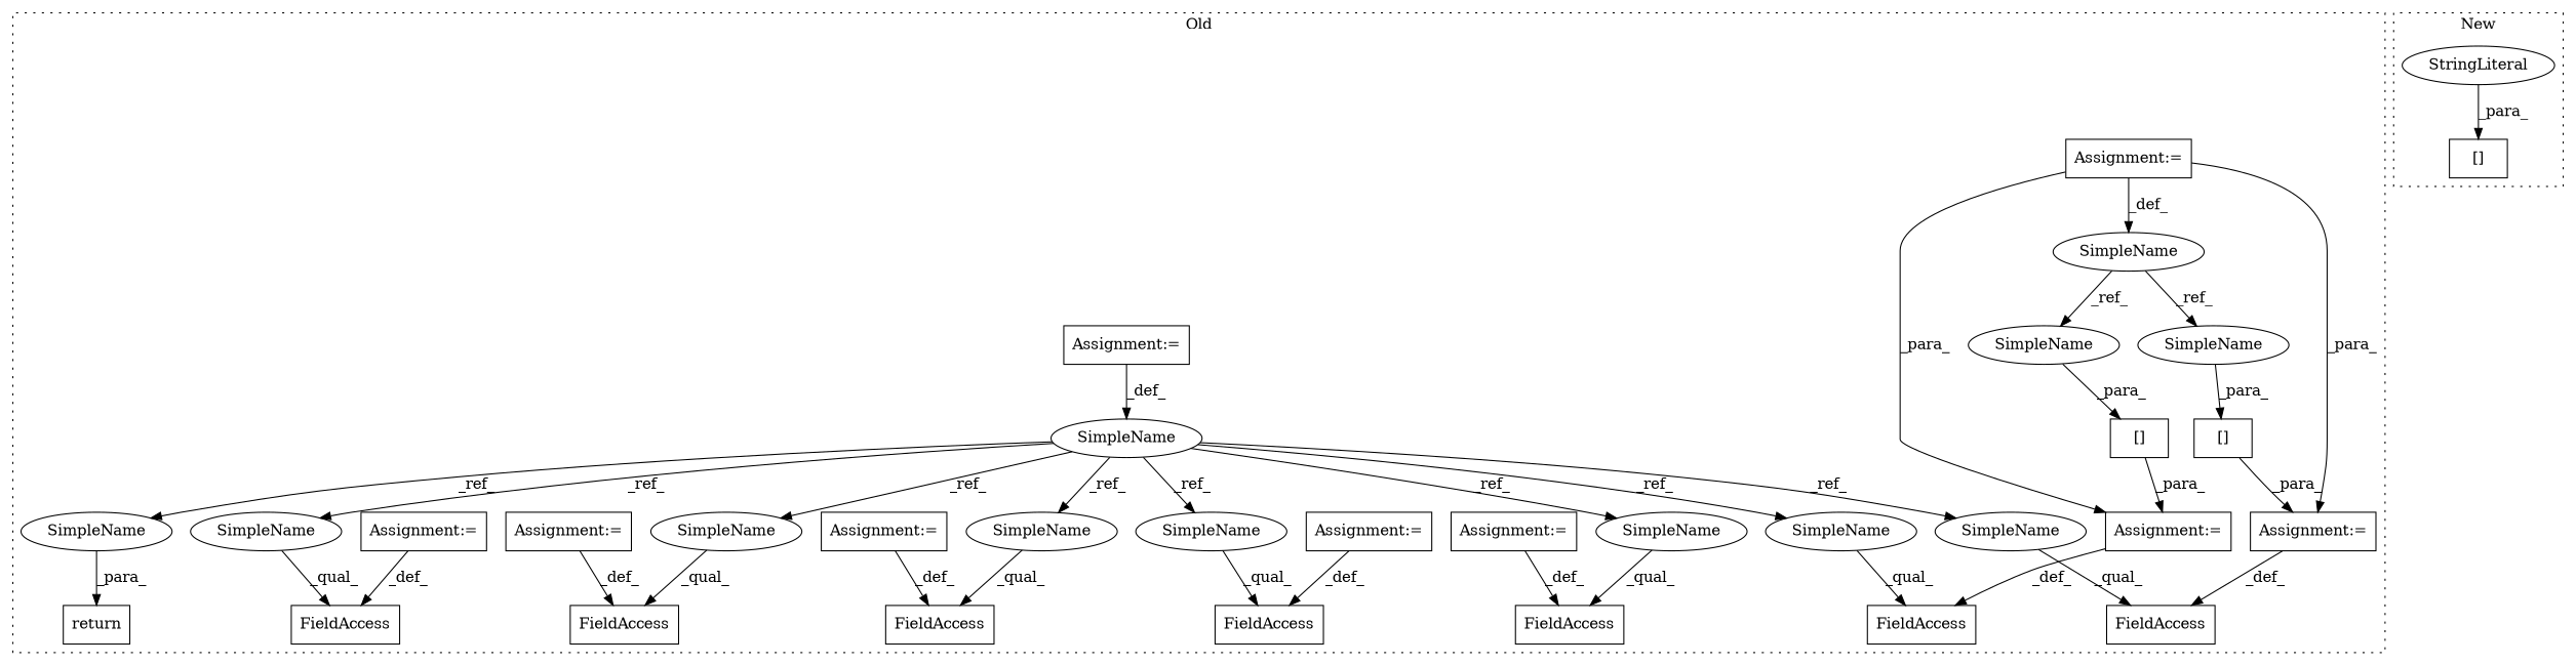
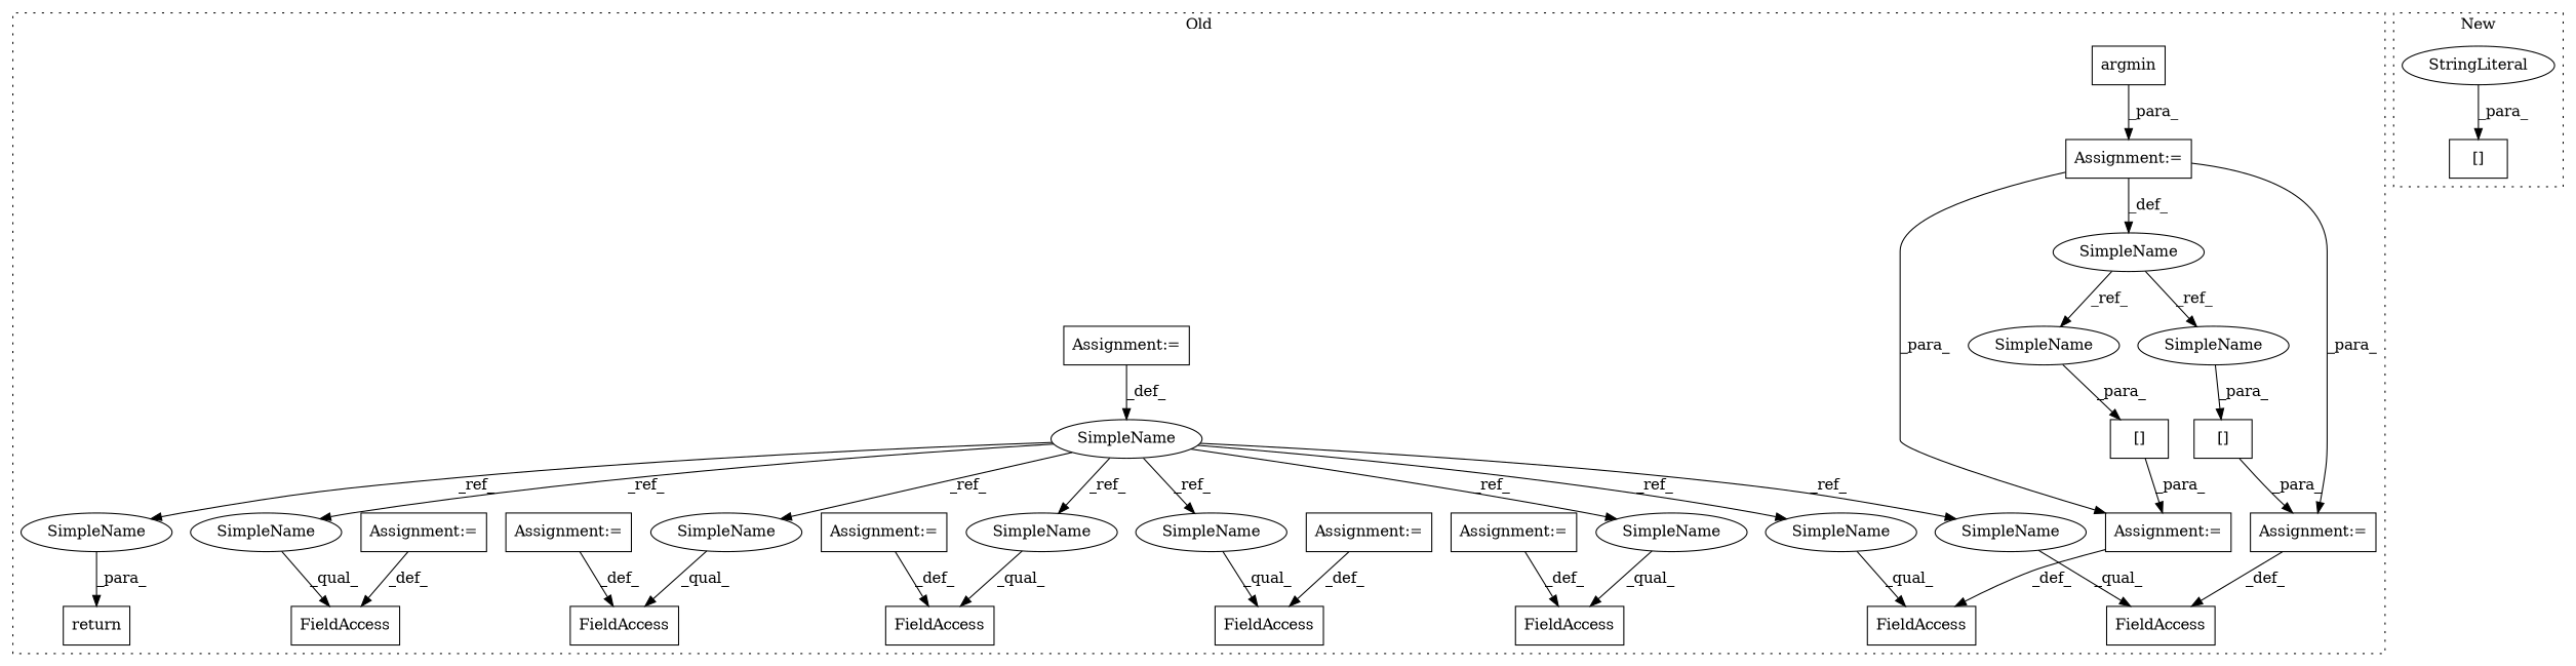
  digraph {
    node [a=42 l=3 s=4844 shape=box]
    n1 [a=41 l=7 label=return s=5011]
    n2 [label=SimpleName s=4791 shape=ellipse]
    n3 [a=22 l=5 label=FieldAccess]
+   n4 [a=32 l="7,1" label=argmin s="4828,4837"]
    n5 [a=2 l="3,1" label="[]" s="4850,4857"]
    n6 [a=22 l=7 label=FieldAccess s=4864]
    n7 [a=2 l="3,1" label="[]" s="4872,4879"]
    n8 [l=4 label=SimpleName s=4817 shape=ellipse]
    n9 [a=22 l=9 label=FieldAccess s=4964]
    n10 [a=22 l=11 label=FieldAccess s=4921]
    n11 [a=22 l=13 label=FieldAccess s=4886]
    n12 [a=22 l=16 label=FieldAccess s=4985]
    n13 [a=22 l=10 label=FieldAccess s=4941]
    n14 [a=7 l=1 label="Assignment:=" s=4871]
    n15 [a=7 l=1 label="Assignment:=" s=4794]
    n16 [a=7 l=1 label="Assignment:=" s=4849]
    n17 [a=7 l=1 label="Assignment:=" s=4821]
    n18 [a=7 l=1 label="Assignment:=" s=4932]
    n19 [a=7 l=1 label="Assignment:=" s=4973]
    n20 [a=7 l=1 label="Assignment:=" s=4899]
    n21 [a=7 l=1 label="Assignment:=" s=5001]
    n22 [a=7 l=1 label="Assignment:=" s=4951]
    n23 [label=SimpleName s=4941 shape=ellipse]
    n24 [label=SimpleName s=4921 shape=ellipse]
    n25 [label=SimpleName s=4964 shape=ellipse]
    n26 [label=SimpleName s=4886 shape=ellipse]
    n27 [label=SimpleName s=4864 shape=ellipse]
    n28 [label=SimpleName shape=ellipse]
    n29 [label=SimpleName s=4985 shape=ellipse]
    n30 [label=SimpleName s=5018 shape=ellipse]
    n31 [l=4 label=SimpleName s=4853 shape=ellipse]
    n32 [l=4 label=SimpleName s=4875 shape=ellipse]
    n33 [a=2 l="7,1" label="[]" s="3827,3857"]
    n34 [a=45 l=23 label=StringLiteral s=3834 shape=ellipse]
    subgraph cluster_1 {
      label=Old
      style=dotted
      n1
      n2
      n3
+     n4
      n5
      n6
      n7
      n8
      n9
      n10
      n11
      n12
      n13
      n14
      n15
      n16
      n17
      n18
      n19
      n20
      n21
      n22
      n23
      n24
      n25
      n26
      n27
      n28
      n29
      n30
      n31
      n32
    }
    subgraph cluster_2 {
      label=New
      style=dotted
      n33
      n34
    }
    n2 -> n23 [label=_ref_]
    n2 -> n24 [label=_ref_]
    n2 -> n25 [label=_ref_]
    n2 -> n26 [label=_ref_]
    n2 -> n27 [label=_ref_]
    n2 -> n28 [label=_ref_]
    n2 -> n29 [label=_ref_]
    n2 -> n30 [label=_ref_]
+   n4 -> n17 [label=_para_]
    n5 -> n16 [label=_para_]
    n7 -> n14 [label=_para_]
    n8 -> n31 [label=_ref_]
    n8 -> n32 [label=_ref_]
    n14 -> n6 [label=_def_]
    n15 -> n2 [label=_def_]
    n16 -> n3 [label=_def_]
    n17 -> n8 [label=_def_]
    n17 -> n14 [label=_para_]
    n17 -> n16 [label=_para_]
    n18 -> n10 [label=_def_]
    n19 -> n9 [label=_def_]
    n20 -> n11 [label=_def_]
    n21 -> n12 [label=_def_]
    n22 -> n13 [label=_def_]
    n23 -> n13 [label=_qual_]
    n24 -> n10 [label=_qual_]
    n25 -> n9 [label=_qual_]
    n26 -> n11 [label=_qual_]
    n27 -> n6 [label=_qual_]
    n28 -> n3 [label=_qual_]
    n29 -> n12 [label=_qual_]
    n30 -> n1 [label=_para_]
    n31 -> n5 [label=_para_]
    n32 -> n7 [label=_para_]
    n34 -> n33 [label=_para_]
  }
